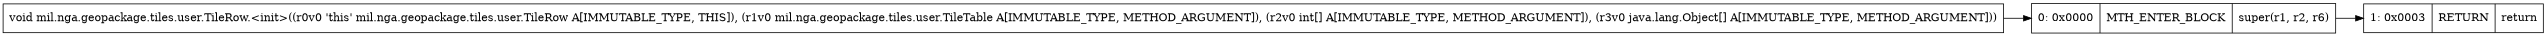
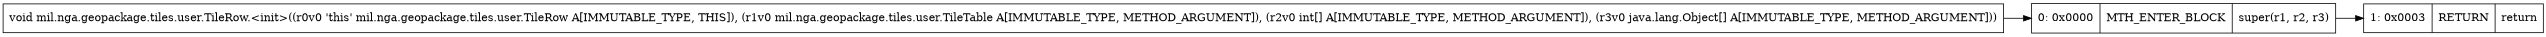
  digraph {
    rankdir=LR
    node [shape=record]
-   n1 [label="{0\:\ 0x0000|MTH_ENTER_BLOCK\l|super(r1, r2, r6)\l}"]
+   n1 [label="{0\:\ 0x0000|MTH_ENTER_BLOCK\l|super(r1, r2, r3)\l}"]
    n2 [label="{1\:\ 0x0003|RETURN\l|return\l}"]
    n3 [label="{void mil.nga.geopackage.tiles.user.TileRow.\<init\>((r0v0 'this' mil.nga.geopackage.tiles.user.TileRow A[IMMUTABLE_TYPE, THIS]), (r1v0 mil.nga.geopackage.tiles.user.TileTable A[IMMUTABLE_TYPE, METHOD_ARGUMENT]), (r2v0 int[] A[IMMUTABLE_TYPE, METHOD_ARGUMENT]), (r3v0 java.lang.Object[] A[IMMUTABLE_TYPE, METHOD_ARGUMENT])) }"]
    n1 -> n2
    n3 -> n1
  }
